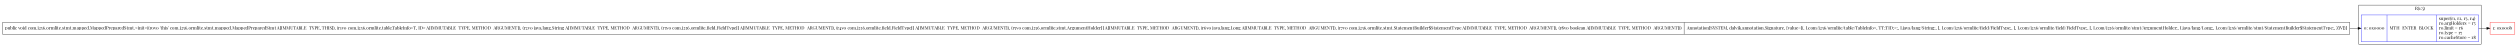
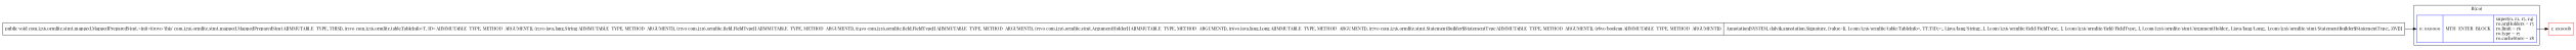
  digraph {
    rankdir=LR
    fontname="Playfair Display"
    node [shape=record fontname="Playfair Display"]
    edge [fontname="Playfair Display"]
    n1 [color=blue label="{0\:\ 0x0000|MTH_ENTER_BLOCK\l|super(r1, r2, r3, r4)\lr0.argHolders = r5\lr0.limit = r6\lr0.type = r7\lr0.cacheStore = r8\l}"]
    n2 [color=red label="{1\:\ 0x000b}"]
    n3 [label="{public void com.j256.ormlite.stmt.mapped.MappedPreparedStmt.\<init\>((r0v0 'this' com.j256.ormlite.stmt.mapped.MappedPreparedStmt A[IMMUTABLE_TYPE, THIS]), (r1v0 com.j256.ormlite.table.TableInfo\<T, ID\> A[IMMUTABLE_TYPE, METHOD_ARGUMENT]), (r2v0 java.lang.String A[IMMUTABLE_TYPE, METHOD_ARGUMENT]), (r3v0 com.j256.ormlite.field.FieldType[] A[IMMUTABLE_TYPE, METHOD_ARGUMENT]), (r4v0 com.j256.ormlite.field.FieldType[] A[IMMUTABLE_TYPE, METHOD_ARGUMENT]), (r5v0 com.j256.ormlite.stmt.ArgumentHolder[] A[IMMUTABLE_TYPE, METHOD_ARGUMENT]), (r6v0 java.lang.Long A[IMMUTABLE_TYPE, METHOD_ARGUMENT]), (r7v0 com.j256.ormlite.stmt.StatementBuilder$StatementType A[IMMUTABLE_TYPE, METHOD_ARGUMENT]), (r8v0 boolean A[IMMUTABLE_TYPE, METHOD_ARGUMENT]))  | Annotation[SYSTEM, dalvik.annotation.Signature, \{value=[(, Lcom\/j256\/ormlite\/table\/TableInfo\<, TT;TID;\>;, Ljava\/lang\/String;, [, Lcom\/j256\/ormlite\/field\/FieldType;, [, Lcom\/j256\/ormlite\/field\/FieldType;, [, Lcom\/j256\/ormlite\/stmt\/ArgumentHolder;, Ljava\/lang\/Long;, Lcom\/j256\/ormlite\/stmt\/StatementBuilder$StatementType;, Z)V]\}]\l}"]
    subgraph cluster_1 {
-     label="R(1:5)"
+     label="R(1:0)"
      n1
    }
    n1 -> n2
    n3 -> n1
  }
